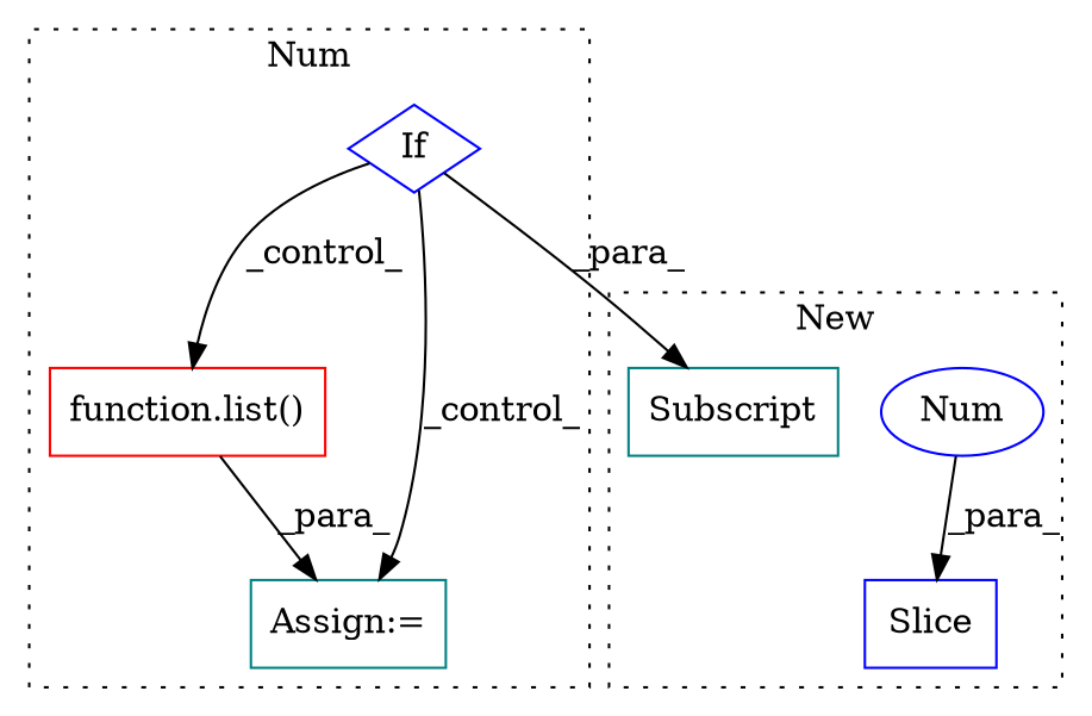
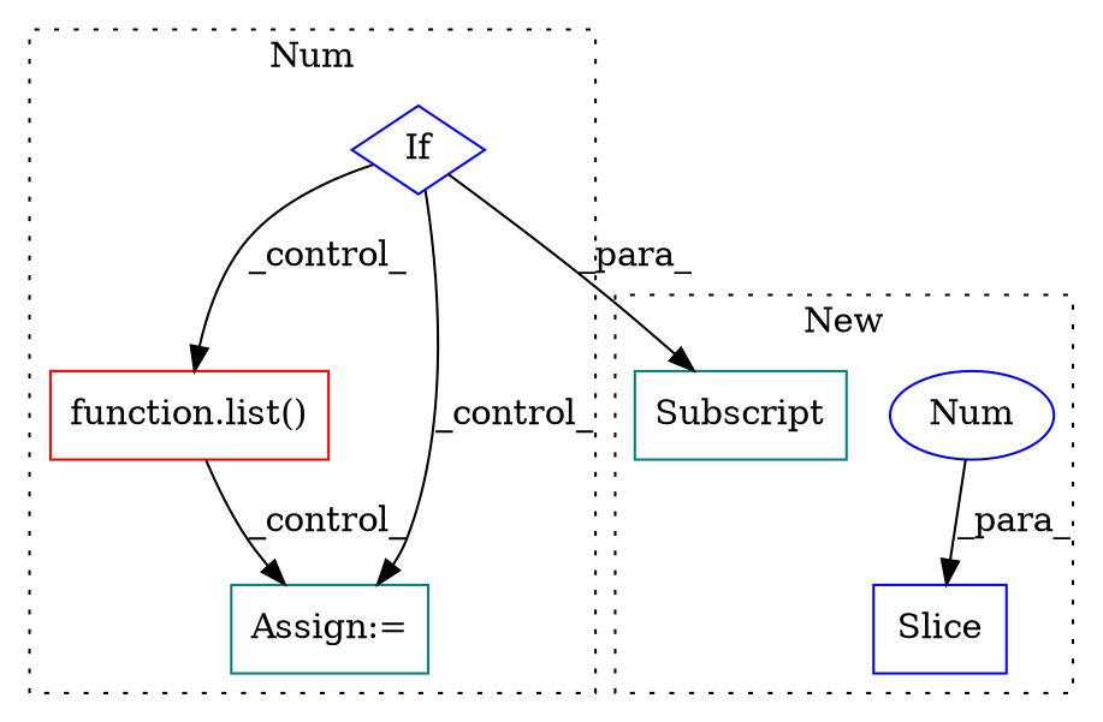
  digraph {
    node [color=blue l=3 shape=box]
    n1 [a=75 color=red l="26,18" label="function.list()" s="1410,1465"]
    n2 [a=68 color=teal l=26 label="Assign:=" s=1384]
    n3 [a=96 label=If s=1156 shape=diamond]
    n4 [a=80 l=4 label=Slice s=1116]
    n5 [a=76 label=Num s=1117 shape=ellipse]
    n6 [a=63 color=teal l="20,0" label=Subscript s="1101,0"]
    subgraph cluster_1 {
      label=Num
      style=dotted
      n1
      n2
      n3
    }
    subgraph cluster_2 {
      label=New
      style=dotted
      n4
      n5
      n6
    }
-   n1 -> n2 [label=_para_]
+   n1 -> n2 [label=_control_]
    n3 -> n1 [label=_control_]
    n3 -> n2 [label=_control_]
    n3 -> n6 [label=_para_]
    n5 -> n4 [label=_para_]
  }
